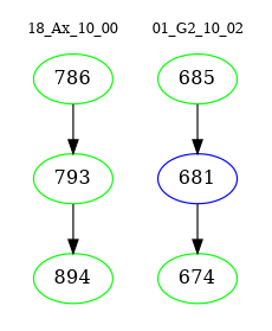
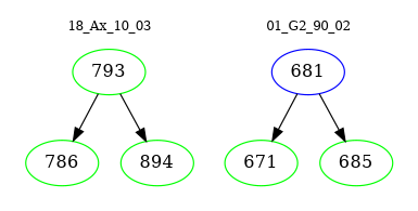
  digraph {
    node [color=green]
    edge [color=black]
    n1 [label=793]
    n2 [label=786]
    n3 [label=894]
    n4 [color=blue label=681]
-   n5 [label=674]
+   n5 [label=671]
    n6 [label=685]
    subgraph cluster_1 {
      color=white
      fontsize=10
-     label="18_Ax_10_00"
+     label="18_Ax_10_03"
      n1
      n2
      n3
    }
    subgraph cluster_2 {
      color=white
      fontsize=10
-     label="01_G2_10_02"
+     label="01_G2_90_02"
      n4
      n5
      n6
    }
-   n2 -> n1
+   n1 -> n2
    n1 -> n3
    n4 -> n5
-   n6 -> n4
+   n4 -> n6
  }
